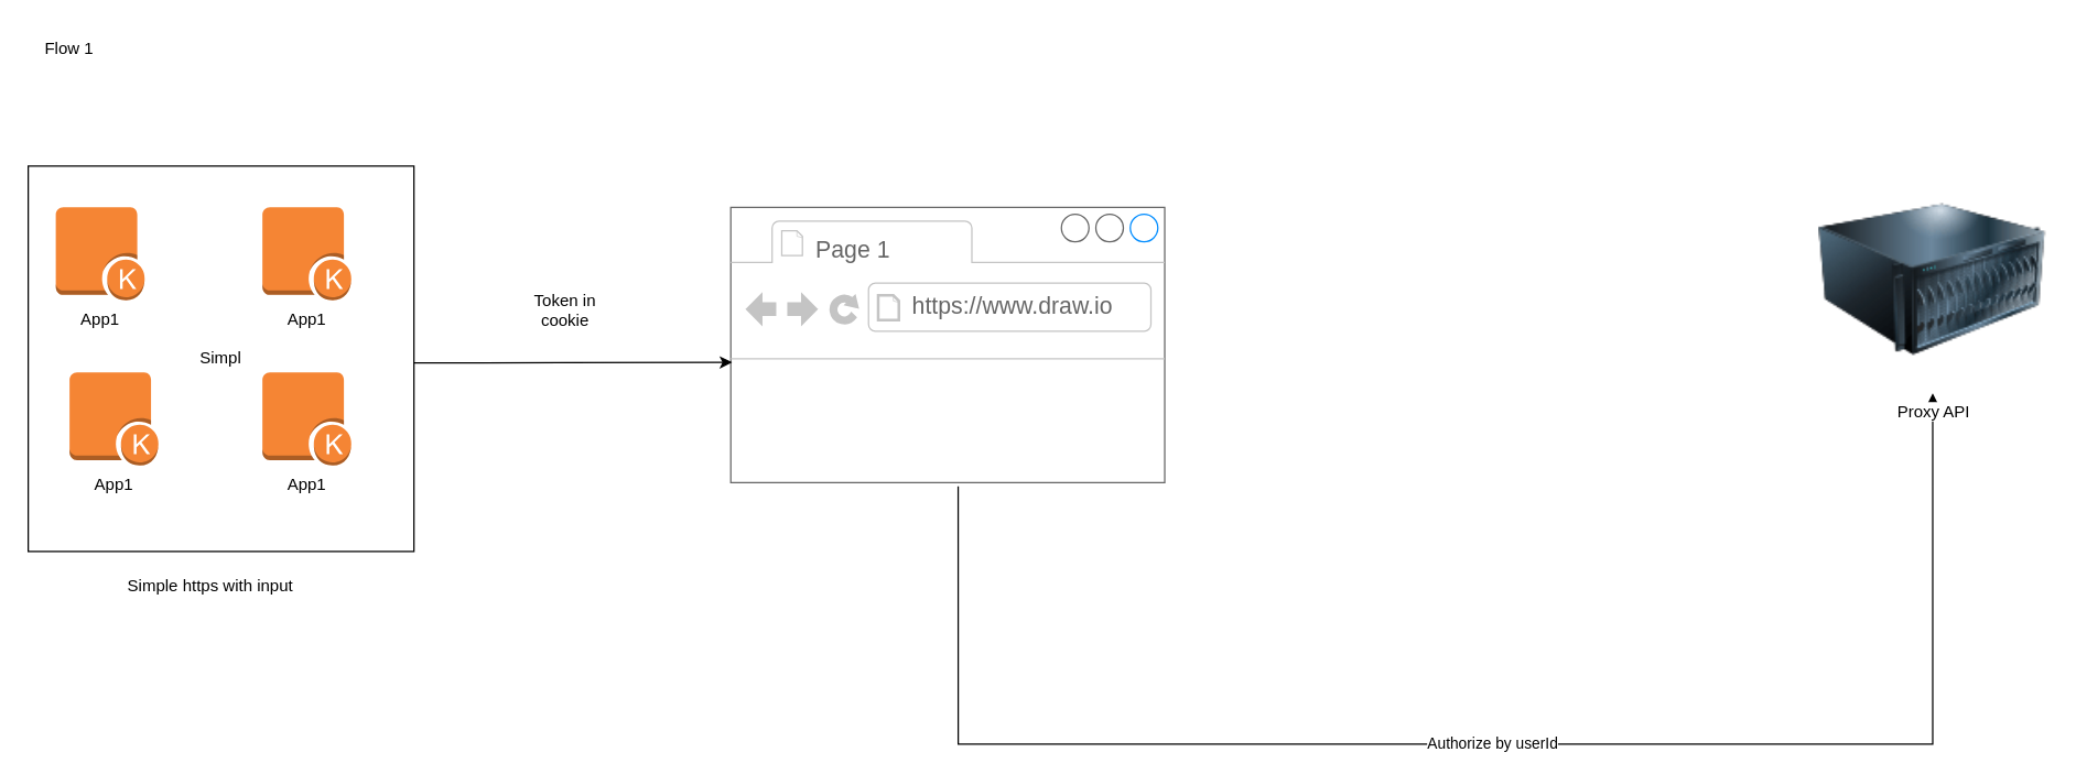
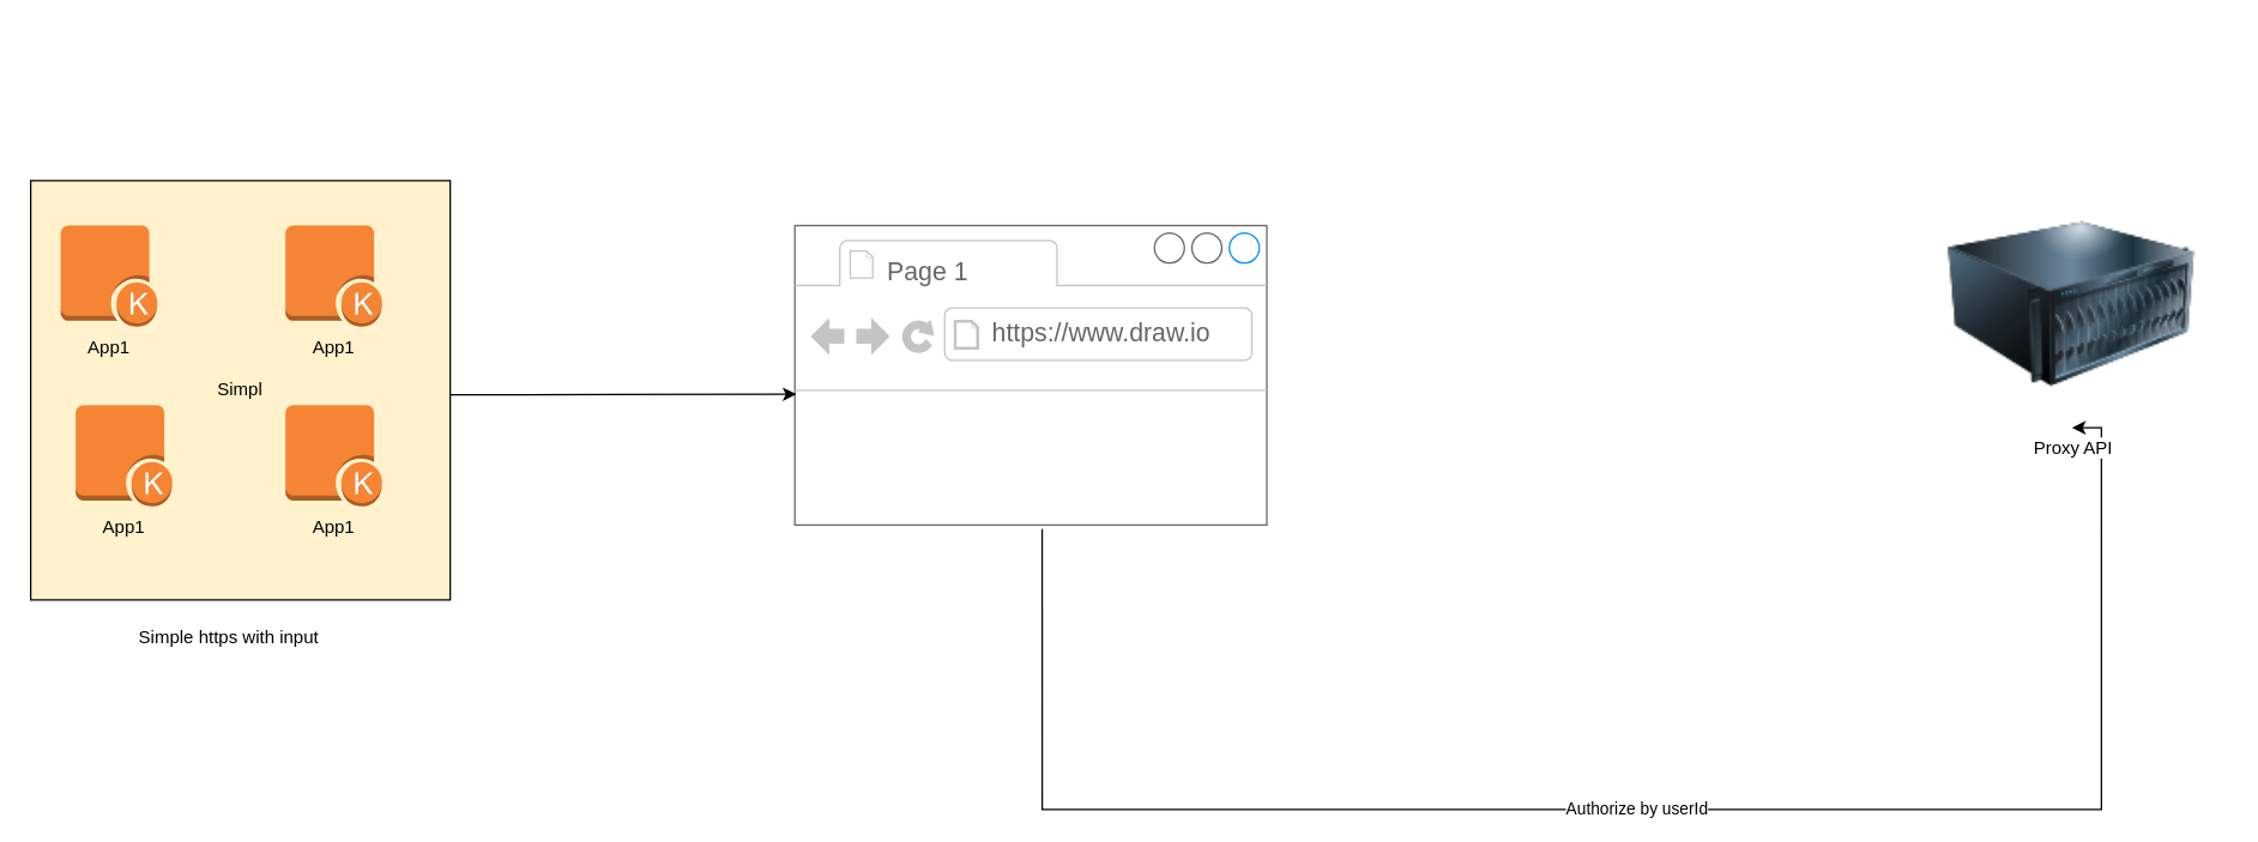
  <mxCell id="0" />
  <mxCell id="1" parent="0" />
  <mxCell id="2" value="Authorize by userId" style="edgeStyle=orthogonalEdgeStyle;rounded=0;orthogonalLoop=1;jettySize=auto;html=1;entryX=0.5;entryY=1;entryDx=0;entryDy=0;exitX=0.524;exitY=1.013;exitDx=0;exitDy=0;exitPerimeter=0;" parent="1" source="3" target="12" edge="1"><mxGeometry relative="1" as="geometry"><mxPoint x="820" y="480" as="sourcePoint" /><mxPoint x="1377.5" y="515" as="targetPoint" /><Array as="points"><mxPoint x="695" y="540" /><mxPoint x="1402" y="540" /></Array></mxGeometry></mxCell>
  <mxCell id="3" value="&lt;div&gt;&lt;br&gt;&lt;/div&gt;&lt;div&gt;&lt;br&gt;&lt;/div&gt;" style="strokeWidth=1;shadow=0;dashed=0;align=center;html=1;shape=mxgraph.mockup.containers.browserWindow;rSize=0;strokeColor=#666666;strokeColor2=#008cff;strokeColor3=#c4c4c4;mainText=,;recursiveResize=0;" parent="1" vertex="1"><mxGeometry x="530" y="150" width="315" height="200" as="geometry" /></mxCell>
  <mxCell id="4" value="Page 1" style="strokeWidth=1;shadow=0;dashed=0;align=center;html=1;shape=mxgraph.mockup.containers.anchor;fontSize=17;fontColor=#666666;align=left;whiteSpace=wrap;" parent="3" vertex="1"><mxGeometry x="60" y="12" width="75" height="40" as="geometry" /></mxCell>
  <mxCell id="5" value="https://www.draw.io" style="strokeWidth=1;shadow=0;dashed=0;align=center;html=1;shape=mxgraph.mockup.containers.anchor;rSize=0;fontSize=17;fontColor=#666666;align=left;" parent="3" vertex="1"><mxGeometry x="130" y="60" width="250" height="26" as="geometry" /></mxCell>
- <mxCell id="6" value="Simpl" style="whiteSpace=wrap;html=1;aspect=fixed;" parent="1" vertex="1"><mxGeometry x="20" y="120" width="280" height="280" as="geometry" /></mxCell>
+ <mxCell id="6" value="Simpl" style="whiteSpace=wrap;html=1;aspect=fixed;fillColor=#fff2cc;" parent="1" vertex="1"><mxGeometry x="20" y="120" width="280" height="280" as="geometry" /></mxCell>
  <mxCell id="7" value="App1" style="outlineConnect=0;dashed=0;verticalLabelPosition=bottom;verticalAlign=top;align=center;html=1;shape=mxgraph.aws3.kinesis_enabled_app;fillColor=#F58534;gradientColor=none;" parent="1" vertex="1"><mxGeometry x="40" y="150" width="64.5" height="67.5" as="geometry" /></mxCell>
  <mxCell id="8" value="App1" style="outlineConnect=0;dashed=0;verticalLabelPosition=bottom;verticalAlign=top;align=center;html=1;shape=mxgraph.aws3.kinesis_enabled_app;fillColor=#F58534;gradientColor=none;" parent="1" vertex="1"><mxGeometry x="190" y="150" width="64.5" height="67.5" as="geometry" /></mxCell>
  <mxCell id="9" value="App1" style="outlineConnect=0;dashed=0;verticalLabelPosition=bottom;verticalAlign=top;align=center;html=1;shape=mxgraph.aws3.kinesis_enabled_app;fillColor=#F58534;gradientColor=none;" parent="1" vertex="1"><mxGeometry x="50" y="270" width="64.5" height="67.5" as="geometry" /></mxCell>
  <mxCell id="10" value="App1" style="outlineConnect=0;dashed=0;verticalLabelPosition=bottom;verticalAlign=top;align=center;html=1;shape=mxgraph.aws3.kinesis_enabled_app;fillColor=#F58534;gradientColor=none;" parent="1" vertex="1"><mxGeometry x="190" y="270" width="64.5" height="67.5" as="geometry" /></mxCell>
- <mxCell id="11" value="Token in cookie" style="text;html=1;align=center;verticalAlign=middle;whiteSpace=wrap;rounded=0;" parent="1" vertex="1"><mxGeometry x="380" y="210" width="60" height="30" as="geometry" /></mxCell>
- <mxCell id="12" value="Proxy API" style="image;html=1;image=img/lib/clip_art/computers/Server_128x128.png" parent="1" vertex="1"><mxGeometry x="1320" y="120" width="165" height="165" as="geometry" /></mxCell>
+ <mxCell id="12" value="Proxy API" style="image;html=1;image=img/lib/clip_art/computers/Server_128x128.png" parent="1" vertex="1"><mxGeometry x="1300" y="120" width="165" height="165" as="geometry" /></mxCell>
  <mxCell id="13" style="edgeStyle=orthogonalEdgeStyle;rounded=0;orthogonalLoop=1;jettySize=auto;html=1;entryX=0.003;entryY=0.563;entryDx=0;entryDy=0;entryPerimeter=0;" parent="1" source="6" target="3" edge="1"><mxGeometry relative="1" as="geometry"><Array as="points"><mxPoint x="350" y="263" /><mxPoint x="350" y="263" /></Array></mxGeometry></mxCell>
- <mxCell id="14" value="Flow 1" style="text;html=1;align=center;verticalAlign=middle;whiteSpace=wrap;rounded=0;" parent="1" vertex="1"><mxGeometry x="20" y="20" width="60" height="30" as="geometry" /></mxCell>
  <mxCell id="15" value="Simple https with input" style="text;html=1;align=center;verticalAlign=middle;whiteSpace=wrap;rounded=0;" parent="1" vertex="1"><mxGeometry x="40" y="410" width="225" height="30" as="geometry" /></mxCell>
